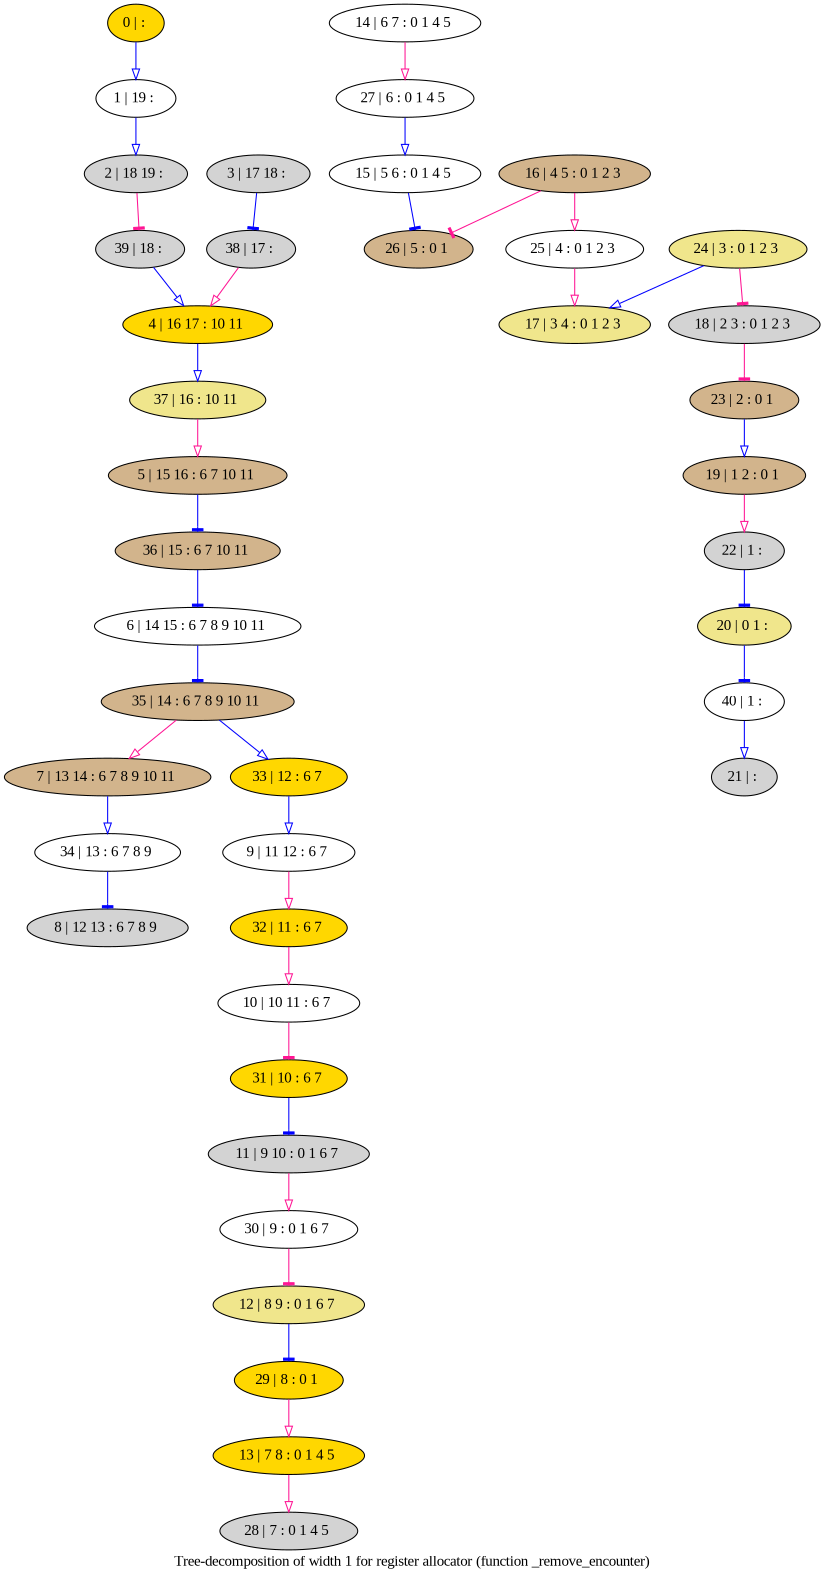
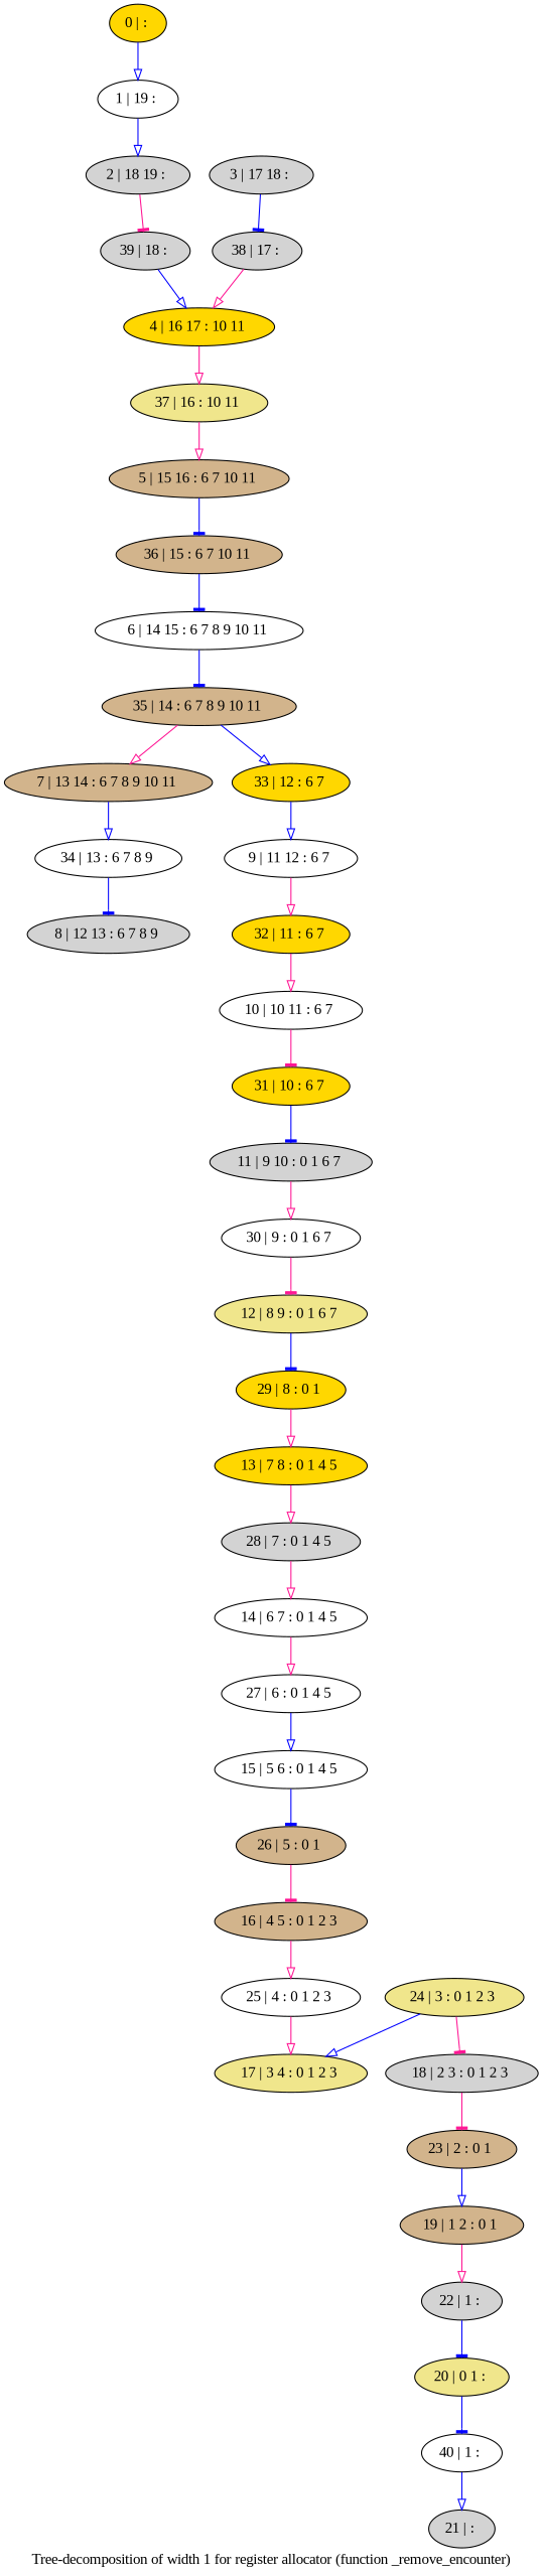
  digraph {
    fontname="Liberation Serif"
    label="Tree-decomposition of width 1 for register allocator (function _remove_encounter)"
    node [fillcolor=white fontname="Liberation Serif" style=filled]
    edge [arrowhead=onormal color=blue fontname="Liberation Serif"]
    n1 [fillcolor=gold label="0 | : "]
    n2 [label="1 | 19 : "]
    n3 [fillcolor=lightgrey label="2 | 18 19 : "]
    n4 [fillcolor=lightgrey label="39 | 18 : "]
    n5 [fillcolor=gold label="4 | 16 17 : 10 11 "]
    n6 [fillcolor=lightgrey label="3 | 17 18 : "]
    n7 [fillcolor=lightgrey label="38 | 17 : "]
    n8 [fillcolor=khaki label="37 | 16 : 10 11 "]
    n9 [fillcolor=tan label="5 | 15 16 : 6 7 10 11 "]
    n10 [fillcolor=tan label="36 | 15 : 6 7 10 11 "]
    n11 [label="6 | 14 15 : 6 7 8 9 10 11 "]
    n12 [fillcolor=tan label="35 | 14 : 6 7 8 9 10 11 "]
    n13 [fillcolor=tan label="7 | 13 14 : 6 7 8 9 10 11 "]
    n14 [fillcolor=gold label="33 | 12 : 6 7 "]
    n15 [label="34 | 13 : 6 7 8 9 "]
    n16 [fillcolor=lightgrey label="8 | 12 13 : 6 7 8 9 "]
    n17 [label="9 | 11 12 : 6 7 "]
    n18 [fillcolor=gold label="32 | 11 : 6 7 "]
    n19 [label="10 | 10 11 : 6 7 "]
    n20 [fillcolor=gold label="31 | 10 : 6 7 "]
    n21 [fillcolor=lightgrey label="11 | 9 10 : 0 1 6 7 "]
    n22 [label="30 | 9 : 0 1 6 7 "]
    n23 [fillcolor=khaki label="12 | 8 9 : 0 1 6 7 "]
    n24 [fillcolor=gold label="29 | 8 : 0 1 "]
    n25 [fillcolor=gold label="13 | 7 8 : 0 1 4 5 "]
    n26 [fillcolor=lightgrey label="28 | 7 : 0 1 4 5 "]
    n27 [label="14 | 6 7 : 0 1 4 5 "]
    n28 [label="27 | 6 : 0 1 4 5 "]
    n29 [label="15 | 5 6 : 0 1 4 5 "]
    n30 [fillcolor=tan label="26 | 5 : 0 1 "]
    n31 [fillcolor=tan label="16 | 4 5 : 0 1 2 3 "]
    n32 [label="25 | 4 : 0 1 2 3 "]
    n33 [fillcolor=khaki label="17 | 3 4 : 0 1 2 3 "]
    n34 [fillcolor=khaki label="24 | 3 : 0 1 2 3 "]
    n35 [fillcolor=lightgrey label="18 | 2 3 : 0 1 2 3 "]
    n36 [fillcolor=tan label="23 | 2 : 0 1 "]
    n37 [fillcolor=tan label="19 | 1 2 : 0 1 "]
    n38 [fillcolor=lightgrey label="22 | 1 : "]
    n39 [fillcolor=khaki label="20 | 0 1 : "]
    n40 [label="40 | 1 : "]
    n41 [fillcolor=lightgrey label="21 | : "]
    n1 -> n2
    n2 -> n3
    n3 -> n4 [arrowhead=tee color=deeppink]
    n4 -> n5
-   n5 -> n8
+   n5 -> n8 [color=deeppink]
    n6 -> n7 [arrowhead=tee]
    n7 -> n5 [color=deeppink]
    n8 -> n9 [color=deeppink]
    n9 -> n10 [arrowhead=tee]
    n10 -> n11 [arrowhead=tee]
    n11 -> n12 [arrowhead=tee]
    n12 -> n13 [color=deeppink]
    n12 -> n14
    n13 -> n15
    n14 -> n17
    n15 -> n16 [arrowhead=tee]
    n17 -> n18 [color=deeppink]
    n18 -> n19 [color=deeppink]
    n19 -> n20 [arrowhead=tee color=deeppink]
    n20 -> n21 [arrowhead=tee]
    n21 -> n22 [color=deeppink]
    n22 -> n23 [arrowhead=tee color=deeppink]
    n23 -> n24 [arrowhead=tee]
    n24 -> n25 [color=deeppink]
    n25 -> n26 [color=deeppink]
+   n26 -> n27 [color=deeppink]
    n27 -> n28 [color=deeppink]
    n28 -> n29
    n29 -> n30 [arrowhead=tee]
-   n31 -> n30 [arrowhead=tee color=deeppink]
+   n30 -> n31 [arrowhead=tee color=deeppink]
    n31 -> n32 [color=deeppink]
    n32 -> n33 [color=deeppink]
    n34 -> n33
    n34 -> n35 [arrowhead=tee color=deeppink]
    n35 -> n36 [arrowhead=tee color=deeppink]
    n36 -> n37
    n37 -> n38 [color=deeppink]
    n38 -> n39 [arrowhead=tee]
    n39 -> n40 [arrowhead=tee]
    n40 -> n41
  }
